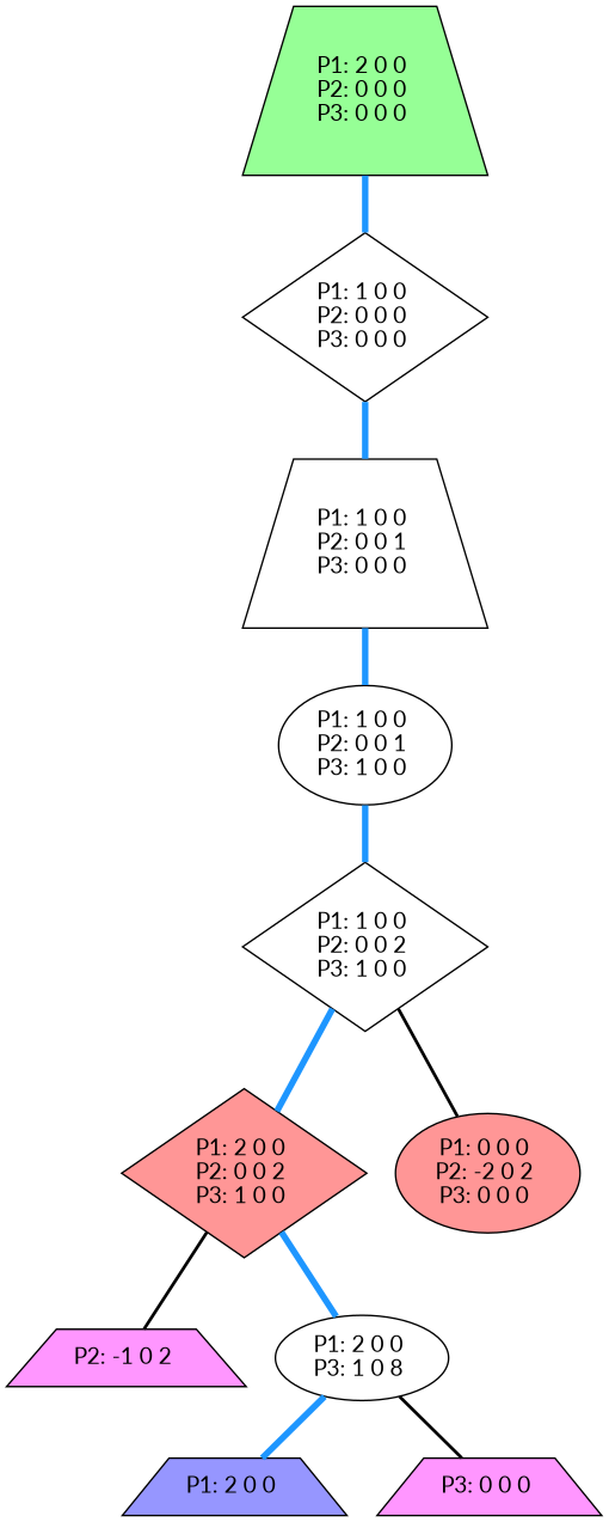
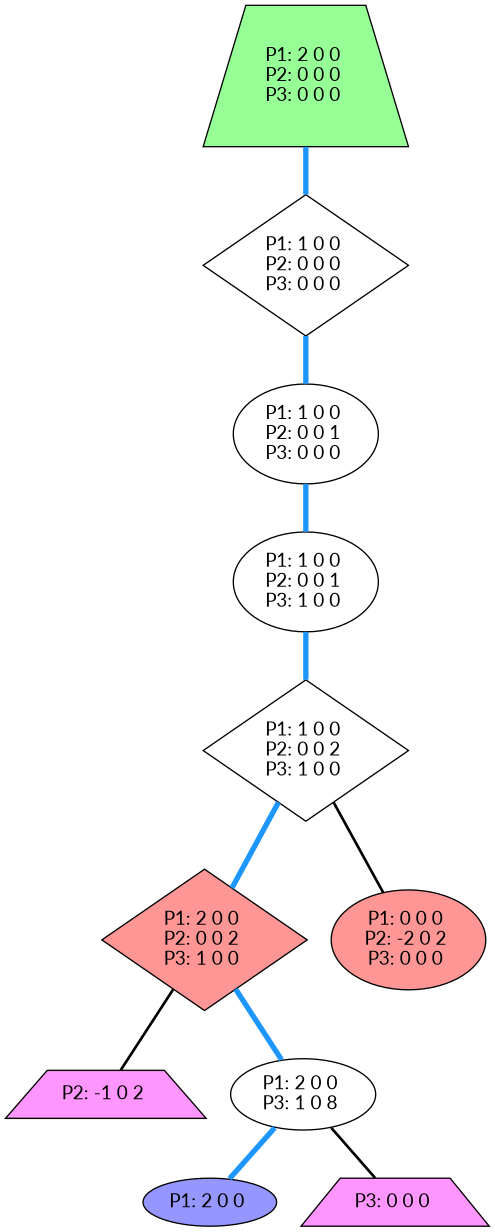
  graph {
    color=black
    fontname=Lato
    node [fontname=Lato shape=ellipse style=filled]
    edge [color="#1E96FF" fontname=Lato penwidth=4.0 style=bold]
    n1 [fillcolor="#96FF96" label="P1: 2 0 0 \nP2: 0 0 0 \nP3: 0 0 0 \n" shape=trapezium]
    n2 [label="P1: 1 0 0 \nP2: 0 0 0 \nP3: 0 0 0 \n" shape=diamond style=""]
-   n3 [label="P1: 1 0 0 \nP2: 0 0 1 \nP3: 0 0 0 \n" shape=trapezium style=""]
+   n3 [label="P1: 1 0 0 \nP2: 0 0 1 \nP3: 0 0 0 \n" style=""]
    n4 [label="P1: 1 0 0 \nP2: 0 0 1 \nP3: 1 0 0 \n" style=""]
    n5 [label="P1: 1 0 0 \nP2: 0 0 2 \nP3: 1 0 0 \n" shape=diamond style=""]
    n6 [fillcolor="#FF9696" label="P1: 2 0 0 \nP2: 0 0 2 \nP3: 1 0 0 \n" shape=diamond]
    n7 [fillcolor="#FF9696" label="P1: 0 0 0 \nP2: -2 0 2 \nP3: 0 0 0 \n"]
    n8 [fillcolor="#FF96FF" label="P2: -1 0 2 \n" shape=trapezium]
    n9 [label="P1: 2 0 0 \nP3: 1 0 8 \n" style=""]
-   n10 [fillcolor="#9696FF" label="P1: 2 0 0 \n" shape=trapezium]
+   n10 [fillcolor="#9696FF" label="P1: 2 0 0 \n"]
    n11 [fillcolor="#FF96FF" label="P3: 0 0 0 \n" shape=trapezium]
    n1 -- n2
    n2 -- n3
    n3 -- n4
    n4 -- n5
    n5 -- n6
    n5 -- n7 [color=black penwidth=""]
    n6 -- n8 [color=black penwidth=""]
    n6 -- n9
    n9 -- n10
    n9 -- n11 [color=black penwidth=""]
  }
